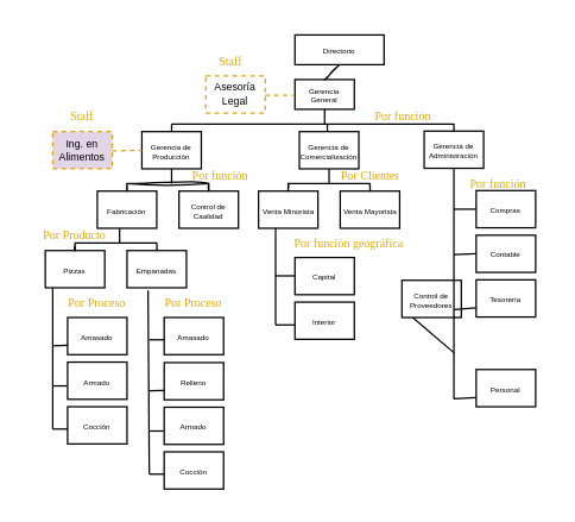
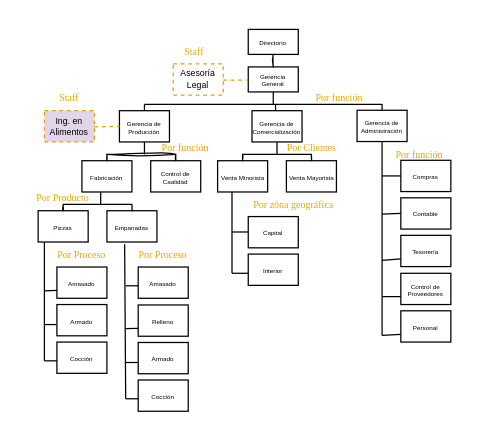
  <mxCell id="0" />
  <mxCell id="1" parent="0" />
  <mxCell id="2" value="Gerencia General" style="rounded=0;whiteSpace=wrap;html=1;fontSize=5;" parent="1" vertex="1"><mxGeometry x="198" y="53" width="40" height="20" as="geometry" /></mxCell>
  <mxCell id="3" value="Compras" style="rounded=0;whiteSpace=wrap;html=1;fontSize=5;" parent="1" vertex="1"><mxGeometry x="320" y="127.66" width="40" height="25" as="geometry" /></mxCell>
  <mxCell id="4" value="Armado" style="rounded=0;whiteSpace=wrap;html=1;fontSize=5;" parent="1" vertex="1"><mxGeometry x="45" y="243" width="40" height="25" as="geometry" /></mxCell>
  <mxCell id="5" value="Amasado" style="rounded=0;whiteSpace=wrap;html=1;fontSize=5;" parent="1" vertex="1"><mxGeometry x="45" y="213" width="40" height="25" as="geometry" /></mxCell>
  <mxCell id="6" value="Control de Caalidad" style="rounded=0;whiteSpace=wrap;html=1;fontSize=5;" parent="1" vertex="1"><mxGeometry x="120" y="128" width="40" height="25" as="geometry" /></mxCell>
  <mxCell id="7" value="" style="endArrow=none;html=1;rounded=0;" parent="1" edge="1"><mxGeometry width="50" height="50" relative="1" as="geometry"><mxPoint x="218" y="83" as="sourcePoint" /><mxPoint x="218" y="73" as="targetPoint" /></mxGeometry></mxCell>
  <mxCell id="8" value="Gerencia de Producción" style="rounded=0;whiteSpace=wrap;html=1;fontSize=5;" parent="1" vertex="1"><mxGeometry x="95" y="88" width="40" height="25" as="geometry" /></mxCell>
  <mxCell id="9" value="Gerencia de Administración" style="rounded=0;whiteSpace=wrap;html=1;fontSize=5;" parent="1" vertex="1"><mxGeometry x="285" y="87.66" width="40" height="25" as="geometry" /></mxCell>
  <mxCell id="10" value="Gerencia de Comercialización" style="rounded=0;whiteSpace=wrap;html=1;fontSize=5;" parent="1" vertex="1"><mxGeometry x="201" y="88" width="40" height="25" as="geometry" /></mxCell>
  <mxCell id="11" value="Cocción" style="rounded=0;whiteSpace=wrap;html=1;fontSize=5;" parent="1" vertex="1"><mxGeometry x="45" y="273" width="40" height="25" as="geometry" /></mxCell>
  <mxCell id="12" value="" style="endArrow=none;html=1;rounded=0;" parent="1" edge="1"><mxGeometry width="50" height="50" relative="1" as="geometry"><mxPoint x="115" y="83" as="sourcePoint" /><mxPoint x="305" y="83" as="targetPoint" /><Array as="points"><mxPoint x="265" y="83" /></Array></mxGeometry></mxCell>
  <mxCell id="13" value="" style="endArrow=none;html=1;rounded=0;exitX=0.5;exitY=0;exitDx=0;exitDy=0;" parent="1" source="8" edge="1"><mxGeometry width="50" height="50" relative="1" as="geometry"><mxPoint x="275" y="173" as="sourcePoint" /><mxPoint x="115" y="83" as="targetPoint" /></mxGeometry></mxCell>
  <mxCell id="14" value="" style="endArrow=none;html=1;rounded=0;" parent="1" edge="1"><mxGeometry width="50" height="50" relative="1" as="geometry"><mxPoint x="219.83" y="88" as="sourcePoint" /><mxPoint x="219.83" y="83" as="targetPoint" /></mxGeometry></mxCell>
  <mxCell id="15" value="" style="endArrow=none;html=1;rounded=0;exitX=0.5;exitY=0;exitDx=0;exitDy=0;" parent="1" source="9" edge="1"><mxGeometry width="50" height="50" relative="1" as="geometry"><mxPoint x="120" y="172.66" as="sourcePoint" /><mxPoint x="305" y="82.66" as="targetPoint" /></mxGeometry></mxCell>
  <mxCell id="16" value="" style="endArrow=none;html=1;rounded=0;entryX=0.5;entryY=1;entryDx=0;entryDy=0;" parent="1" edge="1"><mxGeometry width="50" height="50" relative="1" as="geometry"><mxPoint x="35" y="288" as="sourcePoint" /><mxPoint x="35" y="193" as="targetPoint" /></mxGeometry></mxCell>
  <mxCell id="17" value="" style="endArrow=none;html=1;rounded=0;entryX=0.5;entryY=1;entryDx=0;entryDy=0;" parent="1" target="8" edge="1"><mxGeometry width="50" height="50" relative="1" as="geometry"><mxPoint x="115" y="123" as="sourcePoint" /><mxPoint x="65" y="176" as="targetPoint" /></mxGeometry></mxCell>
  <mxCell id="18" value="" style="endArrow=none;html=1;rounded=0;exitX=0;exitY=0.75;exitDx=0;exitDy=0;" parent="1" source="32" edge="1"><mxGeometry width="50" height="50" relative="1" as="geometry"><mxPoint x="110" y="150.16" as="sourcePoint" /><mxPoint x="305" y="236.66" as="targetPoint" /></mxGeometry></mxCell>
  <mxCell id="19" value="Contable" style="rounded=0;whiteSpace=wrap;html=1;fontSize=5;" parent="1" vertex="1"><mxGeometry x="320" y="157.66" width="40" height="25" as="geometry" /></mxCell>
  <mxCell id="20" value="" style="endArrow=none;html=1;rounded=0;exitX=0;exitY=0.5;exitDx=0;exitDy=0;" parent="1" source="3" edge="1"><mxGeometry width="50" height="50" relative="1" as="geometry"><mxPoint x="284.84" y="155.48" as="sourcePoint" /><mxPoint x="305" y="140.16" as="targetPoint" /></mxGeometry></mxCell>
  <mxCell id="21" value="" style="endArrow=none;html=1;rounded=0;exitX=0;exitY=0.75;exitDx=0;exitDy=0;" parent="1" source="5" edge="1"><mxGeometry width="50" height="50" relative="1" as="geometry"><mxPoint x="50" y="233" as="sourcePoint" /><mxPoint x="35" y="232" as="targetPoint" /></mxGeometry></mxCell>
  <mxCell id="22" value="" style="endArrow=none;html=1;rounded=0;exitX=-0.01;exitY=0.64;exitDx=0;exitDy=0;exitPerimeter=0;" parent="1" source="4" edge="1"><mxGeometry width="50" height="50" relative="1" as="geometry"><mxPoint x="-15" y="238" as="sourcePoint" /><mxPoint x="35" y="259" as="targetPoint" /></mxGeometry></mxCell>
  <mxCell id="23" value="" style="endArrow=none;html=1;rounded=0;exitX=0;exitY=0.5;exitDx=0;exitDy=0;" parent="1" source="19" edge="1"><mxGeometry width="50" height="50" relative="1" as="geometry"><mxPoint x="310" y="117.66" as="sourcePoint" /><mxPoint x="305" y="170.66" as="targetPoint" /></mxGeometry></mxCell>
- <mxCell id="24" value="Directorio" style="rounded=0;whiteSpace=wrap;html=1;fontSize=5;" parent="1" vertex="1"><mxGeometry x="198" y="23" width="60" height="20" as="geometry" /></mxCell>
+ <mxCell id="24" value="Directorio" style="rounded=0;whiteSpace=wrap;html=1;fontSize=5;" parent="1" vertex="1"><mxGeometry x="198" y="23" width="40" height="20" as="geometry" /></mxCell>
  <mxCell id="25" value="" style="endArrow=none;html=1;rounded=0;sketch=1;hachureGap=4;jiggle=2;curveFitting=1;fontFamily=Architects Daughter;fontSource=https%3A%2F%2Ffonts.googleapis.com%2Fcss%3Ffamily%3DArchitects%2BDaughter;fontSize=16;entryX=0.5;entryY=1;entryDx=0;entryDy=0;exitX=0.5;exitY=0;exitDx=0;exitDy=0;" parent="1" source="2" target="24" edge="1"><mxGeometry width="50" height="50" relative="1" as="geometry"><mxPoint x="183" y="123" as="sourcePoint" /><mxPoint x="233" y="73" as="targetPoint" /></mxGeometry></mxCell>
  <mxCell id="26" value="" style="endArrow=none;html=1;rounded=0;entryX=0.5;entryY=1;entryDx=0;entryDy=0;" parent="1" target="10" edge="1"><mxGeometry width="50" height="50" relative="1" as="geometry"><mxPoint x="221" y="123" as="sourcePoint" /><mxPoint x="189.5" y="118" as="targetPoint" /></mxGeometry></mxCell>
  <mxCell id="27" value="Capital" style="rounded=0;whiteSpace=wrap;html=1;fontSize=5;" parent="1" vertex="1"><mxGeometry x="198" y="172.66" width="40" height="25" as="geometry" /></mxCell>
  <mxCell id="28" value="Interior" style="rounded=0;whiteSpace=wrap;html=1;fontSize=5;" parent="1" vertex="1"><mxGeometry x="198" y="202.66" width="40" height="25" as="geometry" /></mxCell>
  <mxCell id="29" value="" style="endArrow=none;html=1;rounded=0;entryX=0;entryY=0.4;entryDx=0;entryDy=0;entryPerimeter=0;" parent="1" edge="1"><mxGeometry width="50" height="50" relative="1" as="geometry"><mxPoint x="185" y="184.99" as="sourcePoint" /><mxPoint x="198" y="184.99" as="targetPoint" /></mxGeometry></mxCell>
  <mxCell id="30" value="" style="endArrow=none;html=1;rounded=0;entryX=0;entryY=0.4;entryDx=0;entryDy=0;entryPerimeter=0;" parent="1" edge="1"><mxGeometry width="50" height="50" relative="1" as="geometry"><mxPoint x="185" y="218" as="sourcePoint" /><mxPoint x="198" y="218" as="targetPoint" /></mxGeometry></mxCell>
  <mxCell id="31" value="" style="endArrow=none;html=1;rounded=0;exitX=0;exitY=0.6;exitDx=0;exitDy=0;exitPerimeter=0;" parent="1" edge="1"><mxGeometry width="50" height="50" relative="1" as="geometry"><mxPoint x="45" y="288" as="sourcePoint" /><mxPoint x="35" y="288" as="targetPoint" /></mxGeometry></mxCell>
- <mxCell id="32" value="Control de Proveedores" style="rounded=0;whiteSpace=wrap;html=1;fontSize=5;" parent="1" vertex="1"><mxGeometry x="270" y="188" width="40" height="25" as="geometry" /></mxCell>
+ <mxCell id="32" value="Control de Proveedores" style="rounded=0;whiteSpace=wrap;html=1;fontSize=5;" parent="1" vertex="1"><mxGeometry x="320" y="218" width="40" height="25" as="geometry" /></mxCell>
  <mxCell id="33" value="" style="endArrow=none;html=1;rounded=0;sketch=1;hachureGap=4;jiggle=2;curveFitting=1;fontFamily=Architects Daughter;fontSource=https%3A%2F%2Ffonts.googleapis.com%2Fcss%3Ffamily%3DArchitects%2BDaughter;fontSize=16;exitX=0.5;exitY=0;exitDx=0;exitDy=0;" parent="1" source="6" edge="1"><mxGeometry width="50" height="50" relative="1" as="geometry"><mxPoint x="145" y="218" as="sourcePoint" /><mxPoint x="140" y="123" as="targetPoint" /></mxGeometry></mxCell>
  <mxCell id="34" value="" style="endArrow=none;html=1;rounded=0;sketch=1;hachureGap=4;jiggle=2;curveFitting=1;fontFamily=Architects Daughter;fontSource=https%3A%2F%2Ffonts.googleapis.com%2Fcss%3Ffamily%3DArchitects%2BDaughter;fontSize=16;" parent="1" edge="1"><mxGeometry width="50" height="50" relative="1" as="geometry"><mxPoint x="140" y="123" as="sourcePoint" /><mxPoint x="85" y="123" as="targetPoint" /></mxGeometry></mxCell>
  <mxCell id="35" value="Fabricación" style="rounded=0;whiteSpace=wrap;html=1;fontSize=5;" parent="1" vertex="1"><mxGeometry x="65" y="128" width="40" height="25" as="geometry" /></mxCell>
  <mxCell id="36" value="" style="endArrow=none;html=1;rounded=0;sketch=1;hachureGap=4;jiggle=2;curveFitting=1;fontFamily=Architects Daughter;fontSource=https%3A%2F%2Ffonts.googleapis.com%2Fcss%3Ffamily%3DArchitects%2BDaughter;fontSize=16;exitX=0.5;exitY=0;exitDx=0;exitDy=0;" parent="1" source="35" edge="1"><mxGeometry width="50" height="50" relative="1" as="geometry"><mxPoint x="145" y="183" as="sourcePoint" /><mxPoint x="85" y="123" as="targetPoint" /></mxGeometry></mxCell>
  <mxCell id="37" value="Venta Mayorista" style="rounded=0;whiteSpace=wrap;html=1;fontSize=5;" parent="1" vertex="1"><mxGeometry x="228.5" y="128" width="40" height="25" as="geometry" /></mxCell>
  <mxCell id="38" value="" style="endArrow=none;html=1;rounded=0;sketch=1;hachureGap=4;jiggle=2;curveFitting=1;fontFamily=Architects Daughter;fontSource=https://fonts.googleapis.com/css?family=Architects+Daughter;fontSize=16;exitX=0.5;exitY=0;exitDx=0;exitDy=0;" parent="1" source="37" edge="1"><mxGeometry width="50" height="50" relative="1" as="geometry"><mxPoint x="253.5" y="218" as="sourcePoint" /><mxPoint x="248.5" y="123" as="targetPoint" /></mxGeometry></mxCell>
  <mxCell id="39" value="Venta Minorista" style="rounded=0;whiteSpace=wrap;html=1;fontSize=5;" parent="1" vertex="1"><mxGeometry x="173.5" y="128" width="40" height="25" as="geometry" /></mxCell>
  <mxCell id="40" value="" style="endArrow=none;html=1;rounded=0;sketch=1;hachureGap=4;jiggle=2;curveFitting=1;fontFamily=Architects Daughter;fontSource=https://fonts.googleapis.com/css?family=Architects+Daughter;fontSize=16;exitX=0.5;exitY=0;exitDx=0;exitDy=0;" parent="1" source="39" edge="1"><mxGeometry width="50" height="50" relative="1" as="geometry"><mxPoint x="253.5" y="183" as="sourcePoint" /><mxPoint x="193.5" y="123" as="targetPoint" /></mxGeometry></mxCell>
  <mxCell id="41" value="Tesorería" style="rounded=0;whiteSpace=wrap;html=1;fontSize=5;" parent="1" vertex="1"><mxGeometry x="320" y="187.66" width="40" height="25" as="geometry" /></mxCell>
  <mxCell id="42" value="Personal" style="rounded=0;whiteSpace=wrap;html=1;fontSize=5;" parent="1" vertex="1"><mxGeometry x="320" y="248" width="40" height="25" as="geometry" /></mxCell>
  <mxCell id="43" value="&lt;font color=&quot;#e2a703&quot; style=&quot;font-size: 8px;&quot;&gt;Por función&lt;/font&gt;" style="text;html=1;strokeColor=none;fillColor=none;align=center;verticalAlign=middle;whiteSpace=wrap;rounded=0;fontSize=20;fontFamily=Architects Daughter;" parent="1" vertex="1"><mxGeometry x="118" y="98" width="60" height="30" as="geometry" /></mxCell>
  <mxCell id="44" value="&lt;font color=&quot;#e2a703&quot; style=&quot;font-size: 8px;&quot;&gt;Staff&lt;/font&gt;" style="text;html=1;strokeColor=none;fillColor=none;align=center;verticalAlign=middle;whiteSpace=wrap;rounded=0;fontSize=20;fontFamily=Architects Daughter;" parent="1" vertex="1"><mxGeometry x="125" y="20.5" width="60" height="30" as="geometry" /></mxCell>
- <mxCell id="45" value="&lt;font color=&quot;#e2a703&quot; style=&quot;font-size: 8px;&quot;&gt;Por función geográfica&lt;/font&gt;" style="text;html=1;strokeColor=none;fillColor=none;align=center;verticalAlign=middle;whiteSpace=wrap;rounded=0;fontSize=20;fontFamily=Architects Daughter;" parent="1" vertex="1"><mxGeometry x="189.5" y="142.66" width="89" height="30" as="geometry" /></mxCell>
+ <mxCell id="45" value="&lt;font color=&quot;#e2a703&quot; style=&quot;font-size: 8px;&quot;&gt;Por zóna geográfica&lt;/font&gt;" style="text;html=1;strokeColor=none;fillColor=none;align=center;verticalAlign=middle;whiteSpace=wrap;rounded=0;fontSize=20;fontFamily=Architects Daughter;" parent="1" vertex="1"><mxGeometry x="189.5" y="142.66" width="89" height="30" as="geometry" /></mxCell>
  <mxCell id="46" value="&lt;font color=&quot;#e2a703&quot; style=&quot;font-size: 8px;&quot;&gt;Por función&lt;/font&gt;" style="text;html=1;strokeColor=none;fillColor=none;align=center;verticalAlign=middle;whiteSpace=wrap;rounded=0;fontSize=20;fontFamily=Architects Daughter;" parent="1" vertex="1"><mxGeometry x="241" y="57.66" width="60" height="30" as="geometry" /></mxCell>
  <mxCell id="47" value="&lt;font color=&quot;#e2a703&quot; style=&quot;font-size: 8px;&quot;&gt;Por función&lt;/font&gt;" style="text;html=1;strokeColor=none;fillColor=none;align=center;verticalAlign=middle;whiteSpace=wrap;rounded=0;fontSize=20;fontFamily=Architects Daughter;" parent="1" vertex="1"><mxGeometry x="305" y="103" width="60" height="30" as="geometry" /></mxCell>
  <mxCell id="48" value="&lt;font color=&quot;#e2a703&quot; style=&quot;font-size: 8px;&quot;&gt;Por Proceso&lt;/font&gt;" style="text;html=1;strokeColor=none;fillColor=none;align=center;verticalAlign=middle;whiteSpace=wrap;rounded=0;fontSize=20;fontFamily=Architects Daughter;" parent="1" vertex="1"><mxGeometry x="100" y="183" width="60" height="30" as="geometry" /></mxCell>
  <mxCell id="49" value="&lt;font color=&quot;#e2a703&quot;&gt;&lt;span style=&quot;font-size: 8px;&quot;&gt;Por Clientes&lt;/span&gt;&lt;/font&gt;" style="text;html=1;strokeColor=none;fillColor=none;align=center;verticalAlign=middle;whiteSpace=wrap;rounded=0;fontSize=20;fontFamily=Architects Daughter;" parent="1" vertex="1"><mxGeometry x="218.5" y="97.66" width="60" height="30" as="geometry" /></mxCell>
  <mxCell id="50" value="&lt;font color=&quot;#e2a703&quot;&gt;&lt;span style=&quot;font-size: 8px;&quot;&gt;Por Producto&lt;/span&gt;&lt;/font&gt;" style="text;html=1;strokeColor=none;fillColor=none;align=center;verticalAlign=middle;whiteSpace=wrap;rounded=0;fontSize=20;fontFamily=Architects Daughter;" parent="1" vertex="1"><mxGeometry x="20" y="138" width="60" height="30" as="geometry" /></mxCell>
  <mxCell id="51" value="" style="endArrow=none;html=1;rounded=0;" parent="1" edge="1"><mxGeometry width="50" height="50" relative="1" as="geometry"><mxPoint x="193.5" y="123" as="sourcePoint" /><mxPoint x="248.5" y="123" as="targetPoint" /><Array as="points" /></mxGeometry></mxCell>
  <mxCell id="52" value="" style="endArrow=none;html=1;rounded=0;exitX=0.5;exitY=1;exitDx=0;exitDy=0;" parent="1" source="9" edge="1"><mxGeometry width="50" height="50" relative="1" as="geometry"><mxPoint x="250" y="107.66" as="sourcePoint" /><mxPoint x="305" y="267.66" as="targetPoint" /><Array as="points" /></mxGeometry></mxCell>
  <mxCell id="53" value="" style="endArrow=none;html=1;rounded=0;" parent="1" edge="1"><mxGeometry width="50" height="50" relative="1" as="geometry"><mxPoint x="185" y="153" as="sourcePoint" /><mxPoint x="185" y="218" as="targetPoint" /><Array as="points" /></mxGeometry></mxCell>
  <mxCell id="54" value="Empanadas" style="rounded=0;whiteSpace=wrap;html=1;fontSize=5;" vertex="1" parent="1"><mxGeometry x="85" y="168" width="40" height="25" as="geometry" /></mxCell>
  <mxCell id="55" value="" style="endArrow=none;html=1;rounded=0;entryX=0.5;entryY=1;entryDx=0;entryDy=0;" edge="1" parent="1"><mxGeometry width="50" height="50" relative="1" as="geometry"><mxPoint x="80" y="163" as="sourcePoint" /><mxPoint x="80" y="153" as="targetPoint" /></mxGeometry></mxCell>
  <mxCell id="56" value="" style="endArrow=none;html=1;rounded=0;sketch=1;hachureGap=4;jiggle=2;curveFitting=1;fontFamily=Architects Daughter;fontSource=https://fonts.googleapis.com/css?family=Architects+Daughter;fontSize=16;exitX=0.5;exitY=0;exitDx=0;exitDy=0;" edge="1" parent="1" source="54"><mxGeometry width="50" height="50" relative="1" as="geometry"><mxPoint x="110" y="258" as="sourcePoint" /><mxPoint x="105" y="163" as="targetPoint" /></mxGeometry></mxCell>
  <mxCell id="57" value="Pizzas" style="rounded=0;whiteSpace=wrap;html=1;fontSize=5;" vertex="1" parent="1"><mxGeometry x="30" y="168" width="40" height="25" as="geometry" /></mxCell>
  <mxCell id="58" value="" style="endArrow=none;html=1;rounded=0;sketch=1;hachureGap=4;jiggle=2;curveFitting=1;fontFamily=Architects Daughter;fontSource=https://fonts.googleapis.com/css?family=Architects+Daughter;fontSize=16;exitX=0.5;exitY=0;exitDx=0;exitDy=0;" edge="1" parent="1" source="57"><mxGeometry width="50" height="50" relative="1" as="geometry"><mxPoint x="110" y="223" as="sourcePoint" /><mxPoint x="50" y="163" as="targetPoint" /></mxGeometry></mxCell>
  <mxCell id="59" value="Armado" style="rounded=0;whiteSpace=wrap;html=1;fontSize=5;" vertex="1" parent="1"><mxGeometry x="110" y="273.34" width="40" height="25" as="geometry" /></mxCell>
  <mxCell id="60" value="Relleno" style="rounded=0;whiteSpace=wrap;html=1;fontSize=5;" vertex="1" parent="1"><mxGeometry x="110" y="243.34" width="40" height="25" as="geometry" /></mxCell>
  <mxCell id="61" value="Cocción" style="rounded=0;whiteSpace=wrap;html=1;fontSize=5;" vertex="1" parent="1"><mxGeometry x="110" y="303.34" width="40" height="25" as="geometry" /></mxCell>
  <mxCell id="62" value="" style="endArrow=none;html=1;rounded=0;entryX=0.354;entryY=1.074;entryDx=0;entryDy=0;entryPerimeter=0;" edge="1" parent="1" target="54"><mxGeometry width="50" height="50" relative="1" as="geometry"><mxPoint x="100" y="318.34" as="sourcePoint" /><mxPoint x="100" y="223.34" as="targetPoint" /></mxGeometry></mxCell>
  <mxCell id="63" value="" style="endArrow=none;html=1;rounded=0;exitX=0;exitY=0.75;exitDx=0;exitDy=0;" edge="1" parent="1" source="60"><mxGeometry width="50" height="50" relative="1" as="geometry"><mxPoint x="115" y="263.34" as="sourcePoint" /><mxPoint x="100" y="262.34" as="targetPoint" /></mxGeometry></mxCell>
  <mxCell id="64" value="" style="endArrow=none;html=1;rounded=0;exitX=-0.01;exitY=0.64;exitDx=0;exitDy=0;exitPerimeter=0;" edge="1" parent="1" source="59"><mxGeometry width="50" height="50" relative="1" as="geometry"><mxPoint x="50" y="268.34" as="sourcePoint" /><mxPoint x="100" y="289.34" as="targetPoint" /></mxGeometry></mxCell>
  <mxCell id="65" value="" style="endArrow=none;html=1;rounded=0;exitX=0;exitY=0.6;exitDx=0;exitDy=0;exitPerimeter=0;" edge="1" parent="1"><mxGeometry width="50" height="50" relative="1" as="geometry"><mxPoint x="110" y="318.34" as="sourcePoint" /><mxPoint x="100" y="318.34" as="targetPoint" /></mxGeometry></mxCell>
  <mxCell id="66" value="Amasado" style="rounded=0;whiteSpace=wrap;html=1;fontSize=5;" vertex="1" parent="1"><mxGeometry x="110" y="213" width="40" height="25" as="geometry" /></mxCell>
  <mxCell id="67" value="" style="endArrow=none;html=1;rounded=0;exitX=0;exitY=0.6;exitDx=0;exitDy=0;exitPerimeter=0;" edge="1" parent="1"><mxGeometry width="50" height="50" relative="1" as="geometry"><mxPoint x="110" y="228" as="sourcePoint" /><mxPoint x="100" y="228" as="targetPoint" /></mxGeometry></mxCell>
  <mxCell id="68" value="&lt;font style=&quot;font-size: 7px;&quot;&gt;Ing. en Alimentos&lt;/font&gt;" style="rounded=0;whiteSpace=wrap;html=1;fontSize=5;dashed=1;strokeColor=#e69f05;fillColor=#e1d5e7;" vertex="1" parent="1"><mxGeometry x="35" y="88" width="40" height="25" as="geometry" /></mxCell>
  <mxCell id="69" value="" style="endArrow=none;html=1;rounded=0;entryX=0;entryY=0.5;entryDx=0;entryDy=0;dashed=1;strokeColor=#e69f05;" edge="1" parent="1" target="8"><mxGeometry width="50" height="50" relative="1" as="geometry"><mxPoint x="75" y="101" as="sourcePoint" /><mxPoint x="25" y="103" as="targetPoint" /></mxGeometry></mxCell>
  <mxCell id="70" value="&lt;font style=&quot;font-size: 7px;&quot;&gt;Asesoría Legal&lt;/font&gt;" style="rounded=0;whiteSpace=wrap;html=1;fontSize=5;dashed=1;strokeColor=#e69f05;" vertex="1" parent="1"><mxGeometry x="138" y="50.5" width="40" height="25" as="geometry" /></mxCell>
  <mxCell id="71" value="" style="endArrow=none;html=1;rounded=0;entryX=0;entryY=0.5;entryDx=0;entryDy=0;dashed=1;strokeColor=#e69f05;" edge="1" parent="1"><mxGeometry width="50" height="50" relative="1" as="geometry"><mxPoint x="178" y="63.5" as="sourcePoint" /><mxPoint x="198" y="63.5" as="targetPoint" /></mxGeometry></mxCell>
  <mxCell id="72" value="" style="endArrow=none;html=1;rounded=0;" edge="1" parent="1"><mxGeometry width="50" height="50" relative="1" as="geometry"><mxPoint x="50" y="163" as="sourcePoint" /><mxPoint x="105" y="163" as="targetPoint" /><Array as="points" /></mxGeometry></mxCell>
  <mxCell id="73" value="" style="endArrow=none;html=1;rounded=0;exitX=0;exitY=0.752;exitDx=0;exitDy=0;exitPerimeter=0;" edge="1" parent="1" source="42"><mxGeometry width="50" height="50" relative="1" as="geometry"><mxPoint x="290" y="237.66" as="sourcePoint" /><mxPoint x="305" y="267.66" as="targetPoint" /></mxGeometry></mxCell>
  <mxCell id="74" value="" style="endArrow=none;html=1;rounded=0;exitX=0;exitY=0.75;exitDx=0;exitDy=0;" edge="1" parent="1" source="41"><mxGeometry width="50" height="50" relative="1" as="geometry"><mxPoint x="265" y="222.66" as="sourcePoint" /><mxPoint x="305" y="207.66" as="targetPoint" /></mxGeometry></mxCell>
  <mxCell id="75" value="&lt;font color=&quot;#e2a703&quot; style=&quot;font-size: 8px;&quot;&gt;Por Proceso&lt;/font&gt;" style="text;html=1;strokeColor=none;fillColor=none;align=center;verticalAlign=middle;whiteSpace=wrap;rounded=0;fontSize=20;fontFamily=Architects Daughter;" vertex="1" parent="1"><mxGeometry x="35" y="183" width="60" height="30" as="geometry" /></mxCell>
  <mxCell id="76" value="&lt;font color=&quot;#e2a703&quot; style=&quot;font-size: 8px;&quot;&gt;Staff&lt;/font&gt;" style="text;html=1;strokeColor=none;fillColor=none;align=center;verticalAlign=middle;whiteSpace=wrap;rounded=0;fontSize=20;fontFamily=Architects Daughter;" vertex="1" parent="1"><mxGeometry x="25" y="58" width="60" height="30" as="geometry" /></mxCell>
